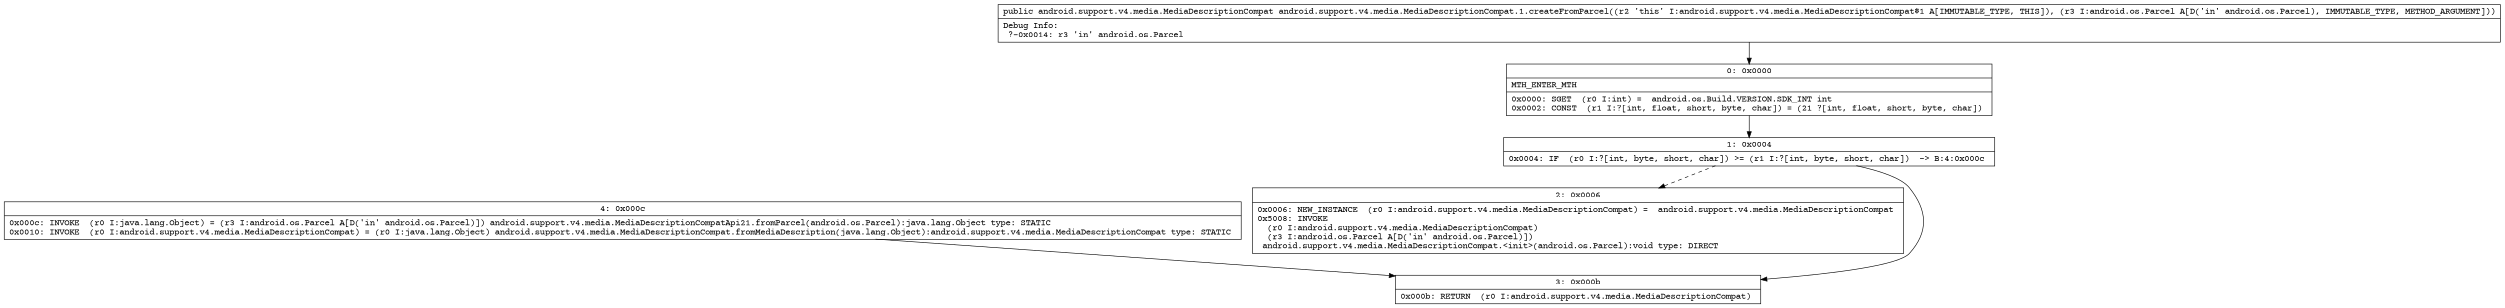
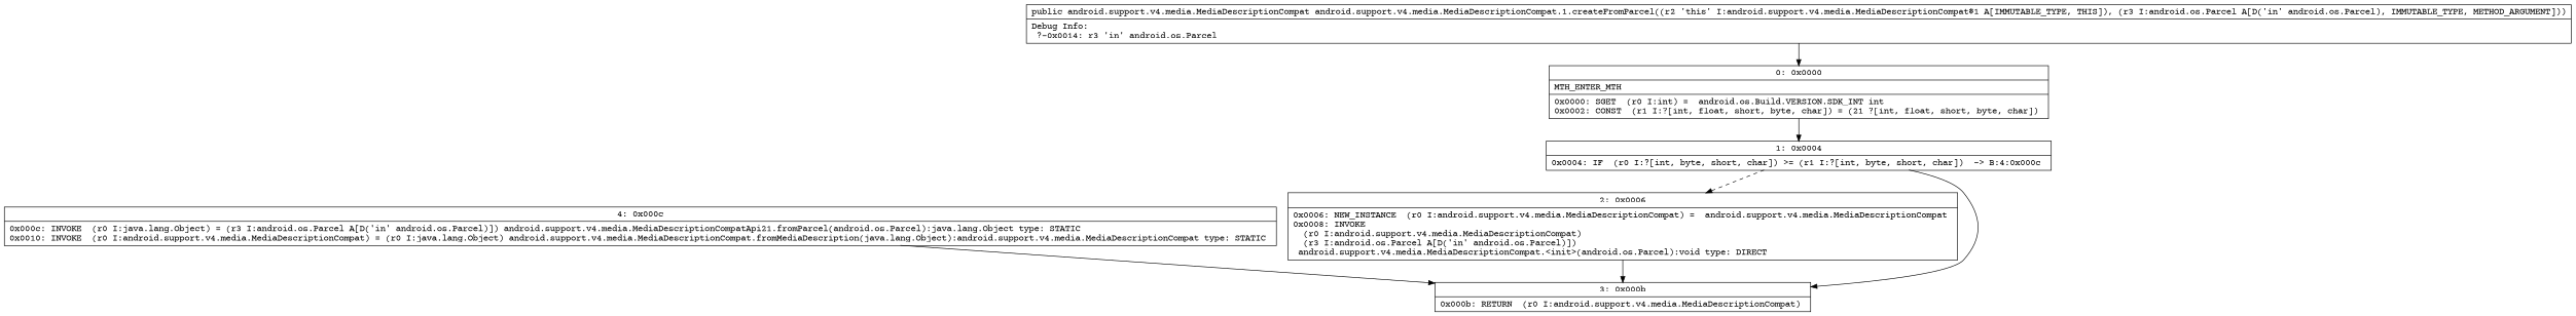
  digraph {
    fontname="Courier Prime"
    node [fontname="Courier Prime" shape=record]
    edge [fontname="Courier Prime"]
    n1 [label="{0\:\ 0x0000|MTH_ENTER_MTH\l|0x0000: SGET  (r0 I:int) =  android.os.Build.VERSION.SDK_INT int \l0x0002: CONST  (r1 I:?[int, float, short, byte, char]) = (21 ?[int, float, short, byte, char]) \l}"]
    n2 [label="{1\:\ 0x0004|0x0004: IF  (r0 I:?[int, byte, short, char]) \>= (r1 I:?[int, byte, short, char])  \-\> B:4:0x000c \l}"]
-   n3 [label="{2\:\ 0x0006|0x0006: NEW_INSTANCE  (r0 I:android.support.v4.media.MediaDescriptionCompat) =  android.support.v4.media.MediaDescriptionCompat \l0x5008: INVOKE  \l  (r0 I:android.support.v4.media.MediaDescriptionCompat)\l  (r3 I:android.os.Parcel A[D('in' android.os.Parcel)])\l android.support.v4.media.MediaDescriptionCompat.\<init\>(android.os.Parcel):void type: DIRECT \l}"]
+   n3 [label="{2\:\ 0x0006|0x0006: NEW_INSTANCE  (r0 I:android.support.v4.media.MediaDescriptionCompat) =  android.support.v4.media.MediaDescriptionCompat \l0x0008: INVOKE  \l  (r0 I:android.support.v4.media.MediaDescriptionCompat)\l  (r3 I:android.os.Parcel A[D('in' android.os.Parcel)])\l android.support.v4.media.MediaDescriptionCompat.\<init\>(android.os.Parcel):void type: DIRECT \l}"]
    n4 [label="{3\:\ 0x000b|0x000b: RETURN  (r0 I:android.support.v4.media.MediaDescriptionCompat) \l}"]
    n5 [label="{4\:\ 0x000c|0x000c: INVOKE  (r0 I:java.lang.Object) = (r3 I:android.os.Parcel A[D('in' android.os.Parcel)]) android.support.v4.media.MediaDescriptionCompatApi21.fromParcel(android.os.Parcel):java.lang.Object type: STATIC \l0x0010: INVOKE  (r0 I:android.support.v4.media.MediaDescriptionCompat) = (r0 I:java.lang.Object) android.support.v4.media.MediaDescriptionCompat.fromMediaDescription(java.lang.Object):android.support.v4.media.MediaDescriptionCompat type: STATIC \l}"]
    n6 [label="{public android.support.v4.media.MediaDescriptionCompat android.support.v4.media.MediaDescriptionCompat.1.createFromParcel((r2 'this' I:android.support.v4.media.MediaDescriptionCompat$1 A[IMMUTABLE_TYPE, THIS]), (r3 I:android.os.Parcel A[D('in' android.os.Parcel), IMMUTABLE_TYPE, METHOD_ARGUMENT]))  | Debug Info:\l  ?\-0x0014: r3 'in' android.os.Parcel\l}"]
    n1 -> n2
    n2 -> n3 [style=dashed]
    n2 -> n4
+   n3 -> n4
    n5 -> n4
    n6 -> n1
  }
